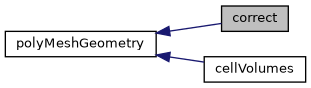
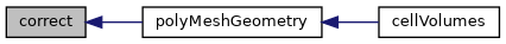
  digraph {
    rankdir=LR
    node [color=black fontname=Helvetica fontsize=10 shape=record]
    edge [color=midnightblue dir=back fontname=Helvetica fontsize=10 labelfontname=Helvetica labelfontsize=10 style=solid]
    n1 [fillcolor=grey75 fontcolor=black height=0.2 label=correct style=filled width=0.4]
    n2 [height=0.2 label=polyMeshGeometry width=0.4]
    n3 [height=0.2 label=cellVolumes width=0.4]
-   n2 -> n1
+   n1 -> n2
    n2 -> n3
  }
